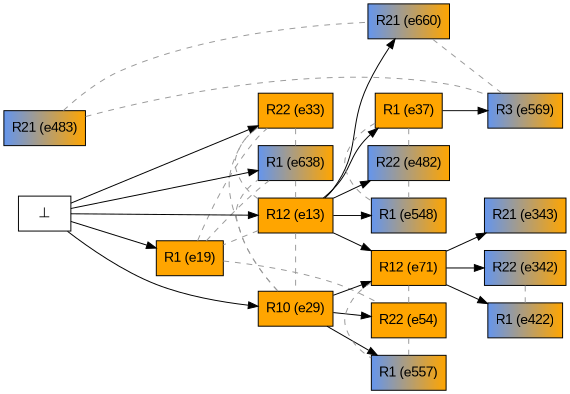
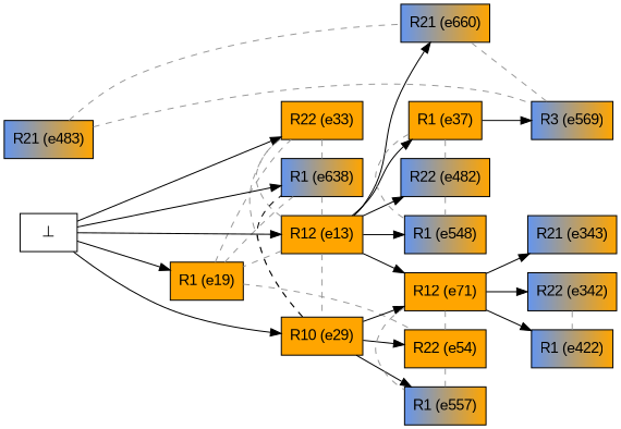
  digraph {
    fontname="Liberation Sans"
    rankdir=LR
    node [color=black fillcolor="cornflowerblue:orange" fontname="Liberation Sans" shape=box style=filled]
    edge [arrowhead=none color=gray60 constraint=false fontname="Liberation Sans" style=dashed]
    n1 [fillcolor="orange:orange" label="R12 (e13)"]
    n2 [fillcolor="orange:orange" label="R1 (e19)"]
    n3 [fillcolor="orange:orange" label="R10 (e29)"]
    n4 [fillcolor="orange:orange" label="R22 (e33)"]
    n5 [label="R1 (e638)"]
    n6 [fillcolor="orange:orange" label="R1 (e37)"]
    n7 [label="R22 (e482)"]
    n8 [label="R1 (e548)"]
    n9 [label="R21 (e660)"]
    n10 [fillcolor="orange:orange" label="R12 (e71)"]
    n11 [fillcolor="orange:orange" label="R22 (e54)"]
    n12 [label="R1 (e557)"]
    n13 [label="R3 (e569)"]
    n14 [label="R21 (e483)"]
    n15 [label="R22 (e342)"]
    n16 [label="R1 (e422)"]
    n17 [label="R21 (e343)"]
    n18 [fillcolor=white label="⊥" color=""]
    n1 -> n2
    n1 -> n3
    n1 -> n4
    n1 -> n5
    n1 -> n6 [minlen=1 arrowhead="" color="" constraint="" style=""]
    n1 -> n7 [minlen=1 arrowhead="" color="" constraint="" style=""]
    n1 -> n8 [minlen=1 arrowhead="" color="" constraint="" style=""]
    n1 -> n9 [minlen=1 arrowhead="" color="" constraint="" style=""]
    n1 -> n10 [minlen=1 arrowhead="" color="" constraint="" style=""]
    n2 -> n4
    n2 -> n5
    n2 -> n11
    n3 -> n4
-   n3 -> n5
+   n3 -> n5 [color=black]
    n3 -> n10 [minlen=1 arrowhead="" color="" constraint="" style=""]
    n3 -> n11 [minlen=1 arrowhead="" color="" constraint="" style=""]
    n3 -> n12 [minlen=1 arrowhead="" color="" constraint="" style=""]
    n4 -> n5
    n6 -> n7
    n6 -> n8
    n6 -> n13 [minlen=1 arrowhead="" color="" constraint="" style=""]
    n7 -> n8
    n10 -> n12
    n10 -> n15 [minlen=1 arrowhead="" color="" constraint="" style=""]
    n10 -> n16 [minlen=1 arrowhead="" color="" constraint="" style=""]
    n10 -> n17 [minlen=1 arrowhead="" color="" constraint="" style=""]
    n11 -> n10
    n11 -> n12
    n13 -> n9
    n14 -> n9
    n14 -> n13
    n15 -> n16
    n18 -> n1 [minlen=3 arrowhead="" color="" constraint="" style=""]
    n18 -> n2 [minlen=2 arrowhead="" color="" constraint="" style=""]
    n18 -> n3 [minlen=3 arrowhead="" color="" constraint="" style=""]
    n18 -> n4 [minlen=3 arrowhead="" color="" constraint="" style=""]
    n18 -> n5 [minlen=3 arrowhead="" color="" constraint="" style=""]
  }
